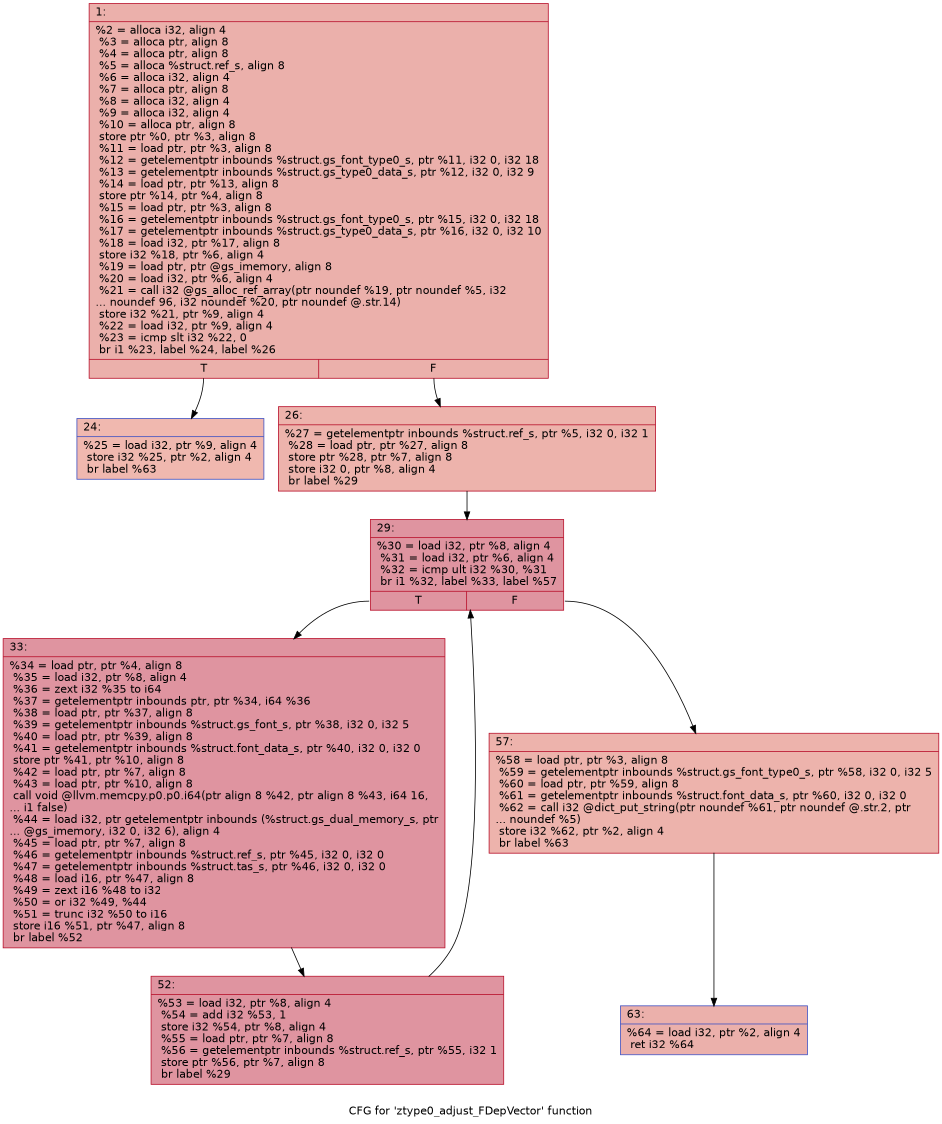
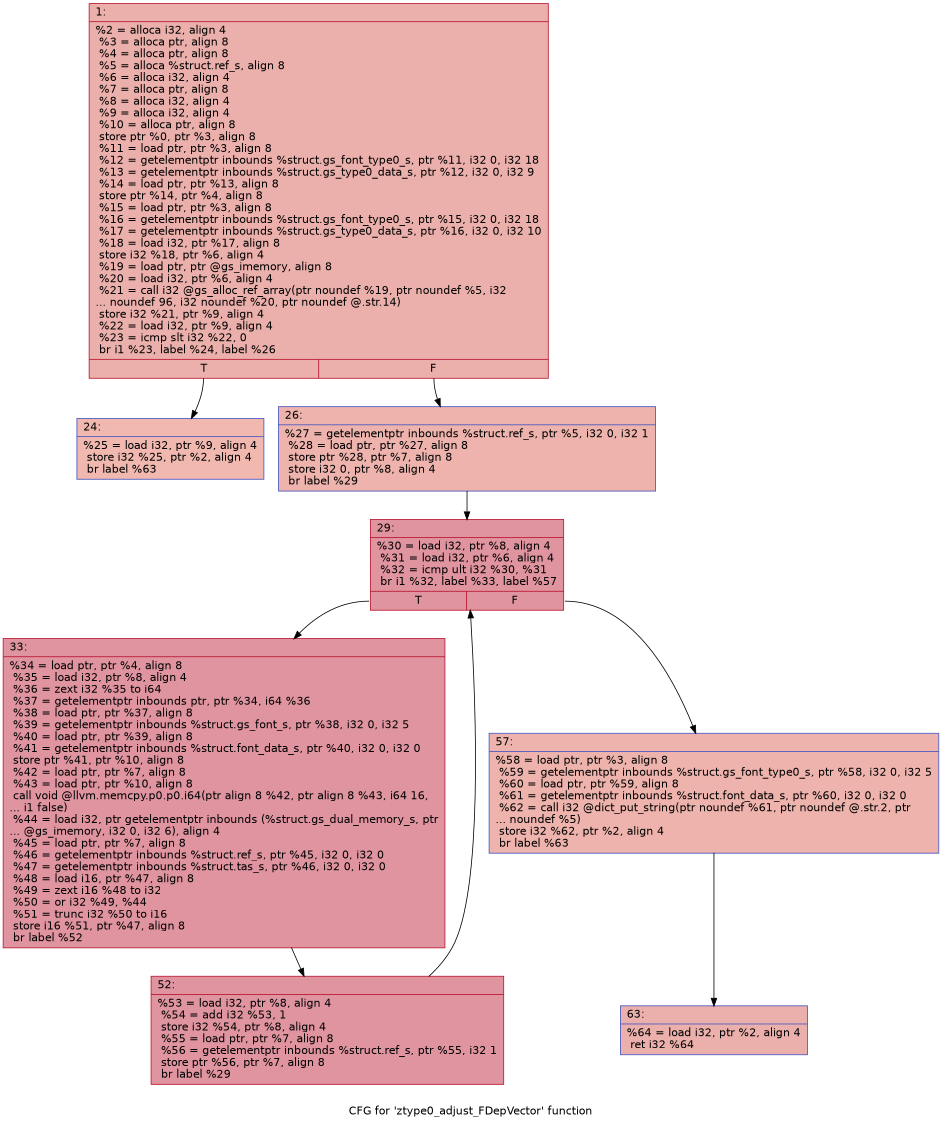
  digraph {
    fontname="DejaVu Sans"
    label="CFG for 'ztype0_adjust_FDepVector' function"
    node [color="#b70d28ff" fillcolor="#b70d2870" fontname="DejaVu Sans" shape=record style=filled]
    edge [fontname="DejaVu Sans"]
    n1 [fillcolor="#d24b4070" label="{1:\l|  %2 = alloca i32, align 4\l  %3 = alloca ptr, align 8\l  %4 = alloca ptr, align 8\l  %5 = alloca %struct.ref_s, align 8\l  %6 = alloca i32, align 4\l  %7 = alloca ptr, align 8\l  %8 = alloca i32, align 4\l  %9 = alloca i32, align 4\l  %10 = alloca ptr, align 8\l  store ptr %0, ptr %3, align 8\l  %11 = load ptr, ptr %3, align 8\l  %12 = getelementptr inbounds %struct.gs_font_type0_s, ptr %11, i32 0, i32 18\l  %13 = getelementptr inbounds %struct.gs_type0_data_s, ptr %12, i32 0, i32 9\l  %14 = load ptr, ptr %13, align 8\l  store ptr %14, ptr %4, align 8\l  %15 = load ptr, ptr %3, align 8\l  %16 = getelementptr inbounds %struct.gs_font_type0_s, ptr %15, i32 0, i32 18\l  %17 = getelementptr inbounds %struct.gs_type0_data_s, ptr %16, i32 0, i32 10\l  %18 = load i32, ptr %17, align 8\l  store i32 %18, ptr %6, align 4\l  %19 = load ptr, ptr @gs_imemory, align 8\l  %20 = load i32, ptr %6, align 4\l  %21 = call i32 @gs_alloc_ref_array(ptr noundef %19, ptr noundef %5, i32\l... noundef 96, i32 noundef %20, ptr noundef @.str.14)\l  store i32 %21, ptr %9, align 4\l  %22 = load i32, ptr %9, align 4\l  %23 = icmp slt i32 %22, 0\l  br i1 %23, label %24, label %26\l|{<s0>T|<s1>F}}"]
    n2 [color="#3d50c3ff" fillcolor="#dc5d4a70" label="{24:\l|  %25 = load i32, ptr %9, align 4\l  store i32 %25, ptr %2, align 4\l  br label %63\l}"]
-   n3 [fillcolor="#d6524470" label="{26:\l|  %27 = getelementptr inbounds %struct.ref_s, ptr %5, i32 0, i32 1\l  %28 = load ptr, ptr %27, align 8\l  store ptr %28, ptr %7, align 8\l  store i32 0, ptr %8, align 4\l  br label %29\l}"]
+   n3 [color="#3d50c3ff" fillcolor="#d6524470" label="{26:\l|  %27 = getelementptr inbounds %struct.ref_s, ptr %5, i32 0, i32 1\l  %28 = load ptr, ptr %27, align 8\l  store ptr %28, ptr %7, align 8\l  store i32 0, ptr %8, align 4\l  br label %29\l}"]
    n4 [label="{29:\l|  %30 = load i32, ptr %8, align 4\l  %31 = load i32, ptr %6, align 4\l  %32 = icmp ult i32 %30, %31\l  br i1 %32, label %33, label %57\l|{<s0>T|<s1>F}}"]
    n5 [color="#3d50c3ff" fillcolor="#d24b4070" label="{63:\l|  %64 = load i32, ptr %2, align 4\l  ret i32 %64\l}"]
    n6 [label="{33:\l|  %34 = load ptr, ptr %4, align 8\l  %35 = load i32, ptr %8, align 4\l  %36 = zext i32 %35 to i64\l  %37 = getelementptr inbounds ptr, ptr %34, i64 %36\l  %38 = load ptr, ptr %37, align 8\l  %39 = getelementptr inbounds %struct.gs_font_s, ptr %38, i32 0, i32 5\l  %40 = load ptr, ptr %39, align 8\l  %41 = getelementptr inbounds %struct.font_data_s, ptr %40, i32 0, i32 0\l  store ptr %41, ptr %10, align 8\l  %42 = load ptr, ptr %7, align 8\l  %43 = load ptr, ptr %10, align 8\l  call void @llvm.memcpy.p0.p0.i64(ptr align 8 %42, ptr align 8 %43, i64 16,\l... i1 false)\l  %44 = load i32, ptr getelementptr inbounds (%struct.gs_dual_memory_s, ptr\l... @gs_imemory, i32 0, i32 6), align 4\l  %45 = load ptr, ptr %7, align 8\l  %46 = getelementptr inbounds %struct.ref_s, ptr %45, i32 0, i32 0\l  %47 = getelementptr inbounds %struct.tas_s, ptr %46, i32 0, i32 0\l  %48 = load i16, ptr %47, align 8\l  %49 = zext i16 %48 to i32\l  %50 = or i32 %49, %44\l  %51 = trunc i32 %50 to i16\l  store i16 %51, ptr %47, align 8\l  br label %52\l}"]
-   n7 [fillcolor="#d6524470" label="{57:\l|  %58 = load ptr, ptr %3, align 8\l  %59 = getelementptr inbounds %struct.gs_font_type0_s, ptr %58, i32 0, i32 5\l  %60 = load ptr, ptr %59, align 8\l  %61 = getelementptr inbounds %struct.font_data_s, ptr %60, i32 0, i32 0\l  %62 = call i32 @dict_put_string(ptr noundef %61, ptr noundef @.str.2, ptr\l... noundef %5)\l  store i32 %62, ptr %2, align 4\l  br label %63\l}"]
+   n7 [color="#3d50c3ff" fillcolor="#d6524470" label="{57:\l|  %58 = load ptr, ptr %3, align 8\l  %59 = getelementptr inbounds %struct.gs_font_type0_s, ptr %58, i32 0, i32 5\l  %60 = load ptr, ptr %59, align 8\l  %61 = getelementptr inbounds %struct.font_data_s, ptr %60, i32 0, i32 0\l  %62 = call i32 @dict_put_string(ptr noundef %61, ptr noundef @.str.2, ptr\l... noundef %5)\l  store i32 %62, ptr %2, align 4\l  br label %63\l}"]
    n8 [label="{52:\l|  %53 = load i32, ptr %8, align 4\l  %54 = add i32 %53, 1\l  store i32 %54, ptr %8, align 4\l  %55 = load ptr, ptr %7, align 8\l  %56 = getelementptr inbounds %struct.ref_s, ptr %55, i32 1\l  store ptr %56, ptr %7, align 8\l  br label %29\l}"]
    n1 -> n2 [tailport=s0]
    n1 -> n3 [tailport=s1]
    n3 -> n4
    n4 -> n6 [tailport=s0]
    n4 -> n7 [tailport=s1]
    n6 -> n8
    n7 -> n5
    n8 -> n4
  }
